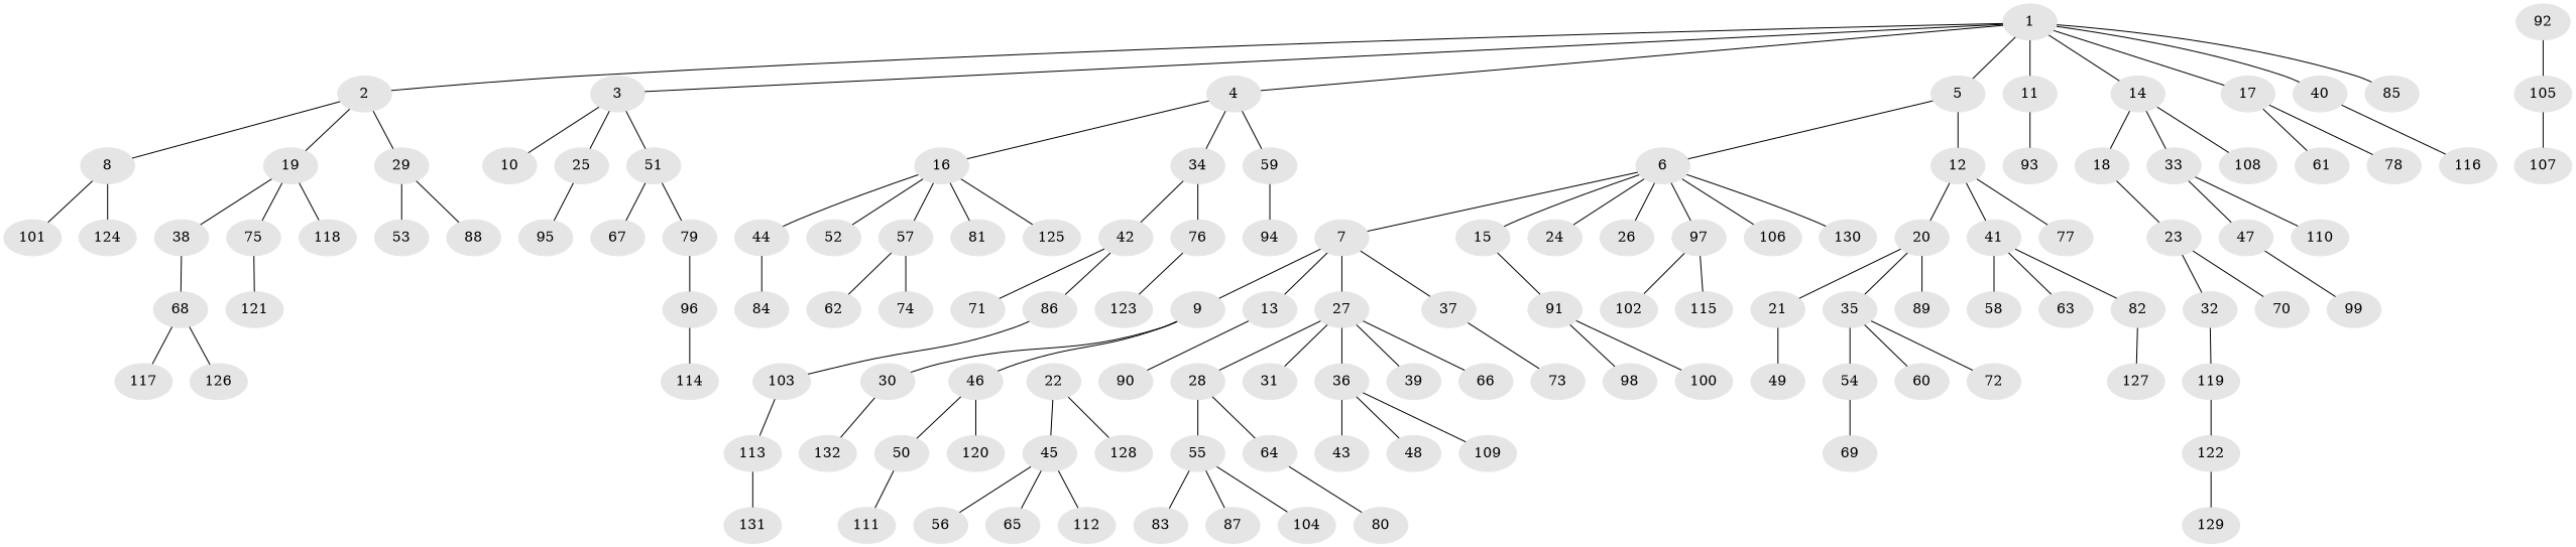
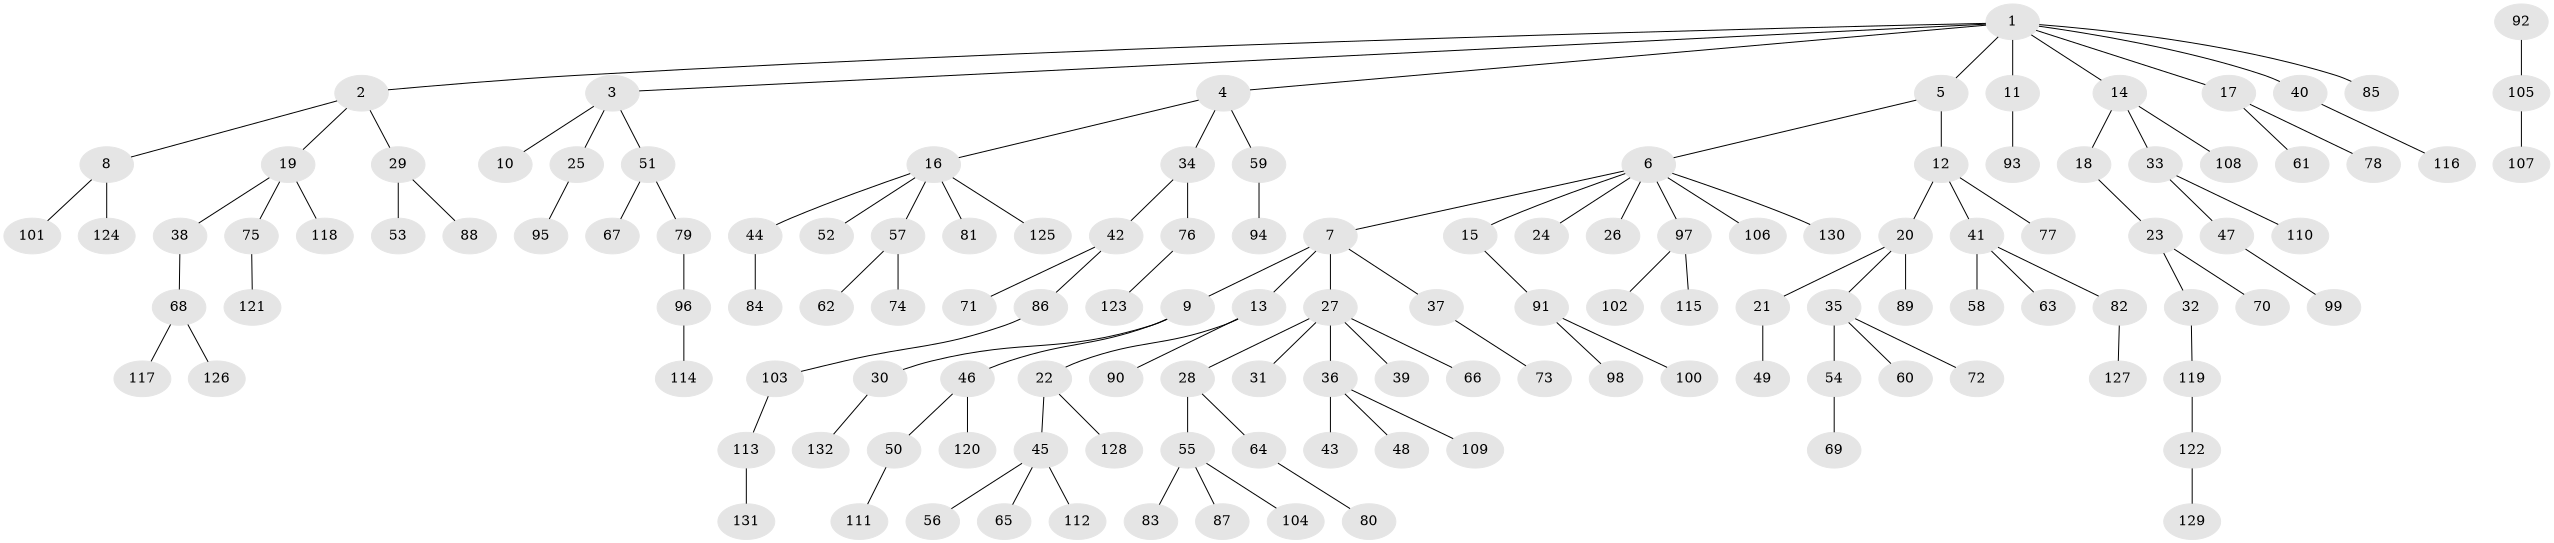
  graph {
    node [color=gray90 style=filled]
    1
    2
    3
    4
    5
    11
    14
    17
    40
    85
    8
    19
    29
    10
    25
    51
    16
    34
    59
    6
    12
    93
    18
    33
    108
    61
    78
    116
    101
    124
    38
    75
    118
    53
    88
    95
    44
    52
    57
    81
    125
    42
    76
    94
    7
    15
    24
    26
    97
    106
    130
    20
    41
    77
    9
    13
    27
    37
    91
    102
    115
    30
    46
    22
    90
    28
    31
    36
    39
    66
    73
    132
    50
    120
    67
    79
    21
    35
    89
    58
    63
    82
    45
    128
    23
    47
    110
    98
    100
    84
    62
    74
    32
    70
    68
    121
    49
    54
    60
    72
    56
    65
    112
    119
    92
    105
    55
    64
    43
    48
    109
    83
    87
    104
    80
    122
    99
    71
    86
    123
    69
    117
    126
    127
    103
    111
    96
    114
    113
    107
    131
    129
    1 -- 2
    1 -- 3
    1 -- 4
    1 -- 5
    1 -- 11
    1 -- 14
    1 -- 17
    1 -- 40
    1 -- 85
    2 -- 8
    2 -- 19
    2 -- 29
    3 -- 10
    3 -- 25
    3 -- 51
    4 -- 16
    4 -- 34
    4 -- 59
    5 -- 6
    5 -- 12
    11 -- 93
    14 -- 18
    14 -- 33
    14 -- 108
    17 -- 61
    17 -- 78
    40 -- 116
    8 -- 101
    8 -- 124
    19 -- 38
    19 -- 75
    19 -- 118
    29 -- 53
    29 -- 88
    25 -- 95
    51 -- 67
    51 -- 79
    16 -- 44
    16 -- 52
    16 -- 57
    16 -- 81
    16 -- 125
    34 -- 42
    34 -- 76
    59 -- 94
    6 -- 7
    6 -- 15
    6 -- 24
    6 -- 26
    6 -- 97
    6 -- 106
    6 -- 130
    12 -- 20
    12 -- 41
    12 -- 77
    18 -- 23
    33 -- 47
    33 -- 110
    38 -- 68
    75 -- 121
    44 -- 84
    57 -- 62
    57 -- 74
    42 -- 71
    42 -- 86
    76 -- 123
    7 -- 9
    7 -- 13
    7 -- 27
    7 -- 37
    15 -- 91
    97 -- 102
    97 -- 115
    20 -- 21
    20 -- 35
    20 -- 89
    41 -- 58
    41 -- 63
    41 -- 82
    9 -- 30
    9 -- 46
+   13 -- 22
    13 -- 90
    27 -- 28
    27 -- 31
    27 -- 36
    27 -- 39
    27 -- 66
    37 -- 73
    91 -- 98
    91 -- 100
    30 -- 132
    46 -- 50
    46 -- 120
    22 -- 45
    22 -- 128
    28 -- 55
    28 -- 64
    36 -- 43
    36 -- 48
    36 -- 109
    50 -- 111
    79 -- 96
    21 -- 49
    35 -- 54
    35 -- 60
    35 -- 72
    82 -- 127
    45 -- 56
    45 -- 65
    45 -- 112
    23 -- 32
    23 -- 70
    47 -- 99
    32 -- 119
    68 -- 117
    68 -- 126
    54 -- 69
    119 -- 122
    92 -- 105
    105 -- 107
    55 -- 83
    55 -- 87
    55 -- 104
    64 -- 80
    122 -- 129
    86 -- 103
    103 -- 113
    96 -- 114
    113 -- 131
  }
